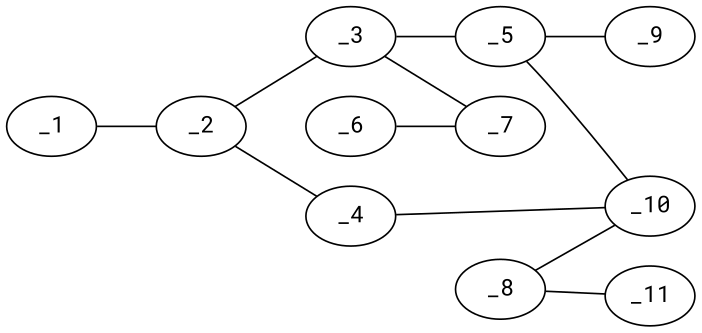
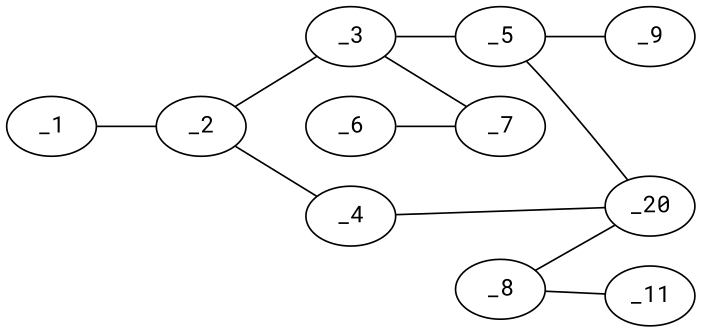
  graph {
    fontname="Roboto Mono"
    rankdir=LR
    node [charge=0 chem=1 fontname="Roboto Mono" symbol="C  " x=4.5981 y=-1.067]
    edge [fontname="Roboto Mono" valence=1]
    _1 [chem=2 symbol="O  " x=5.4641]
    _2 [y=-0.567]
    _3 [x=3.7321]
    _4 [chem=4 symbol="N  " y=0.433]
    _5 [x=2.866 y=-0.567]
    _7 [x=3.2321 y=-1.933]
-   _10 [chem=4 symbol="N  " x=2.866 y=0.433]
+   _10 [chem=4 symbol="N  " x=2.866 y=0.433 label=_20]
    _9 [chem=2 symbol="O  " x=2]
    _6 [x=4.2321 y=-1.933]
    _8 [x=3.732 y=0.933]
    _11 [chem=2 symbol="O  " x=3.732 y=1.933]
    _1 -- _2 [valence=2]
    _2 -- _3
    _2 -- _4
    _3 -- _5
    _3 -- _7
    _4 -- _10
    _5 -- _10
    _5 -- _9 [valence=2]
    _6 -- _7
    _8 -- _10
    _8 -- _11 [valence=2]
  }
